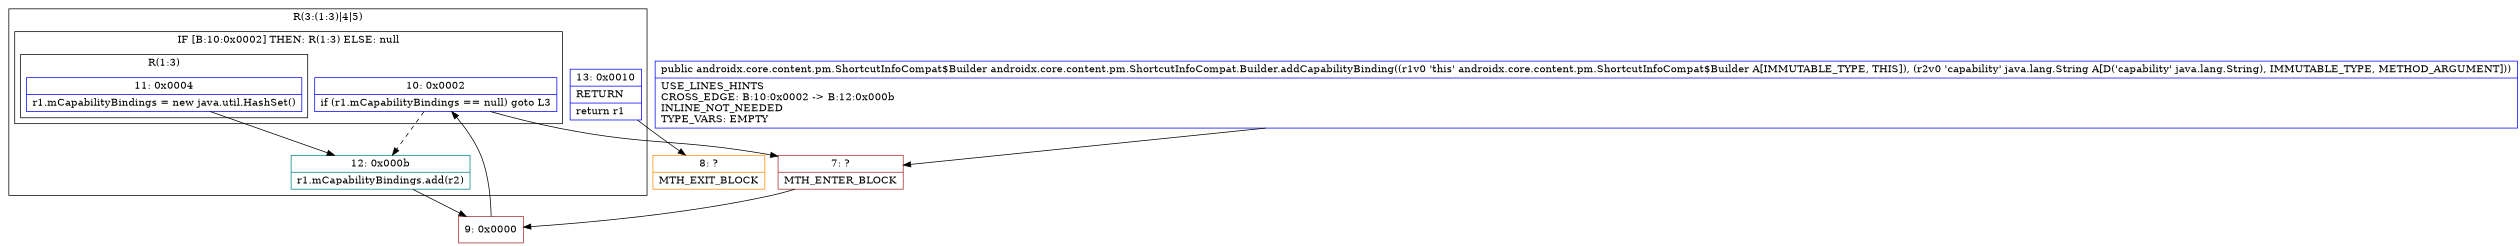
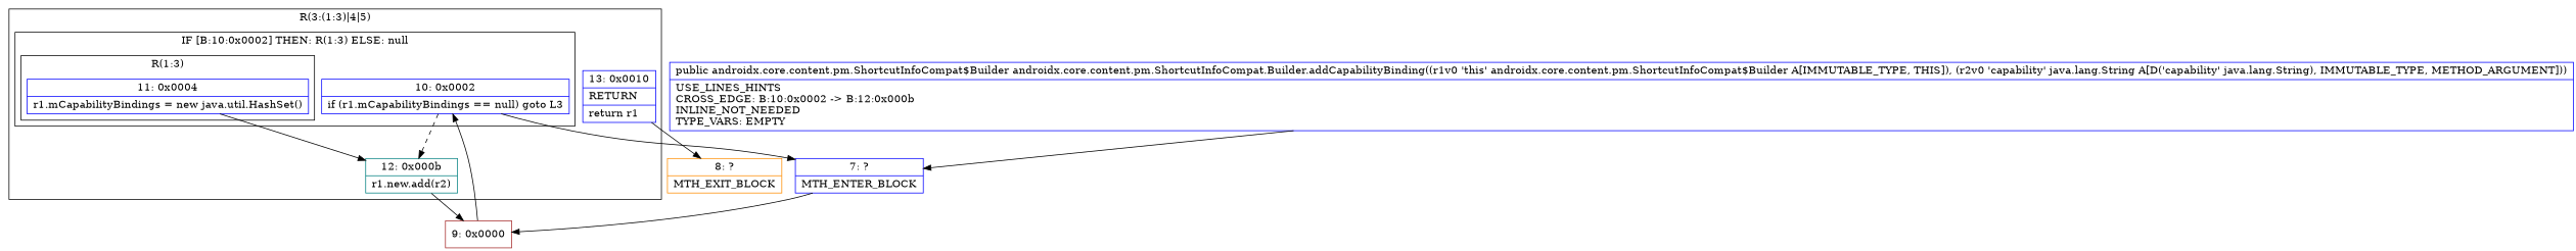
  digraph {
    node [color=blue shape=record]
    n1 [label="{11\:\ 0x0004|r1.mCapabilityBindings = new java.util.HashSet()\l}"]
    n2 [label="{10\:\ 0x0002|if (r1.mCapabilityBindings == null) goto L3\l}"]
-   n3 [color=teal label="{12\:\ 0x000b|r1.mCapabilityBindings.add(r2)\l}"]
+   n3 [color=teal label="{12\:\ 0x000b|r1.new.add(r2)\l}"]
    n4 [label="{13\:\ 0x0010|RETURN\l|return r1\l}"]
-   n5 [color=brown label="{7\:\ ?|MTH_ENTER_BLOCK\l}"]
+   n5 [label="{7\:\ ?|MTH_ENTER_BLOCK\l}"]
    n6 [color=brown label="{9\:\ 0x0000}"]
    n7 [color=darkorange label="{8\:\ ?|MTH_EXIT_BLOCK\l}"]
    n8 [label="{public androidx.core.content.pm.ShortcutInfoCompat$Builder androidx.core.content.pm.ShortcutInfoCompat.Builder.addCapabilityBinding((r1v0 'this' androidx.core.content.pm.ShortcutInfoCompat$Builder A[IMMUTABLE_TYPE, THIS]), (r2v0 'capability' java.lang.String A[D('capability' java.lang.String), IMMUTABLE_TYPE, METHOD_ARGUMENT]))  | USE_LINES_HINTS\lCROSS_EDGE: B:10:0x0002 \-\> B:12:0x000b\lINLINE_NOT_NEEDED\lTYPE_VARS: EMPTY\l}"]
    subgraph cluster_1 {
      label="R(3:(1:3)|4|5)"
      n3
      n4
      subgraph cluster_2 {
        label="IF [B:10:0x0002] THEN: R(1:3) ELSE: null"
        n2
        subgraph cluster_3 {
          label="R(1:3)"
          n1
        }
      }
    }
    n1 -> n3
    n2 -> n3 [style=dashed]
    n2 -> n5
    n3 -> n6
    n4 -> n7
    n5 -> n6
    n6 -> n2
    n8 -> n5
  }
